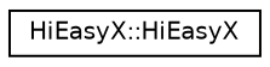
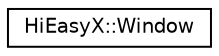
  digraph {
    rankdir=LR
-   n1 [color=black fillcolor=white fontname=Helvetica fontsize=10 height=0.2 label="HiEasyX::HiEasyX" shape=record style=filled width=0.4]
+   n1 [color=black fillcolor=white fontname=Helvetica fontsize=10 height=0.2 label="HiEasyX::Window" shape=record style=filled width=0.4]
  }
